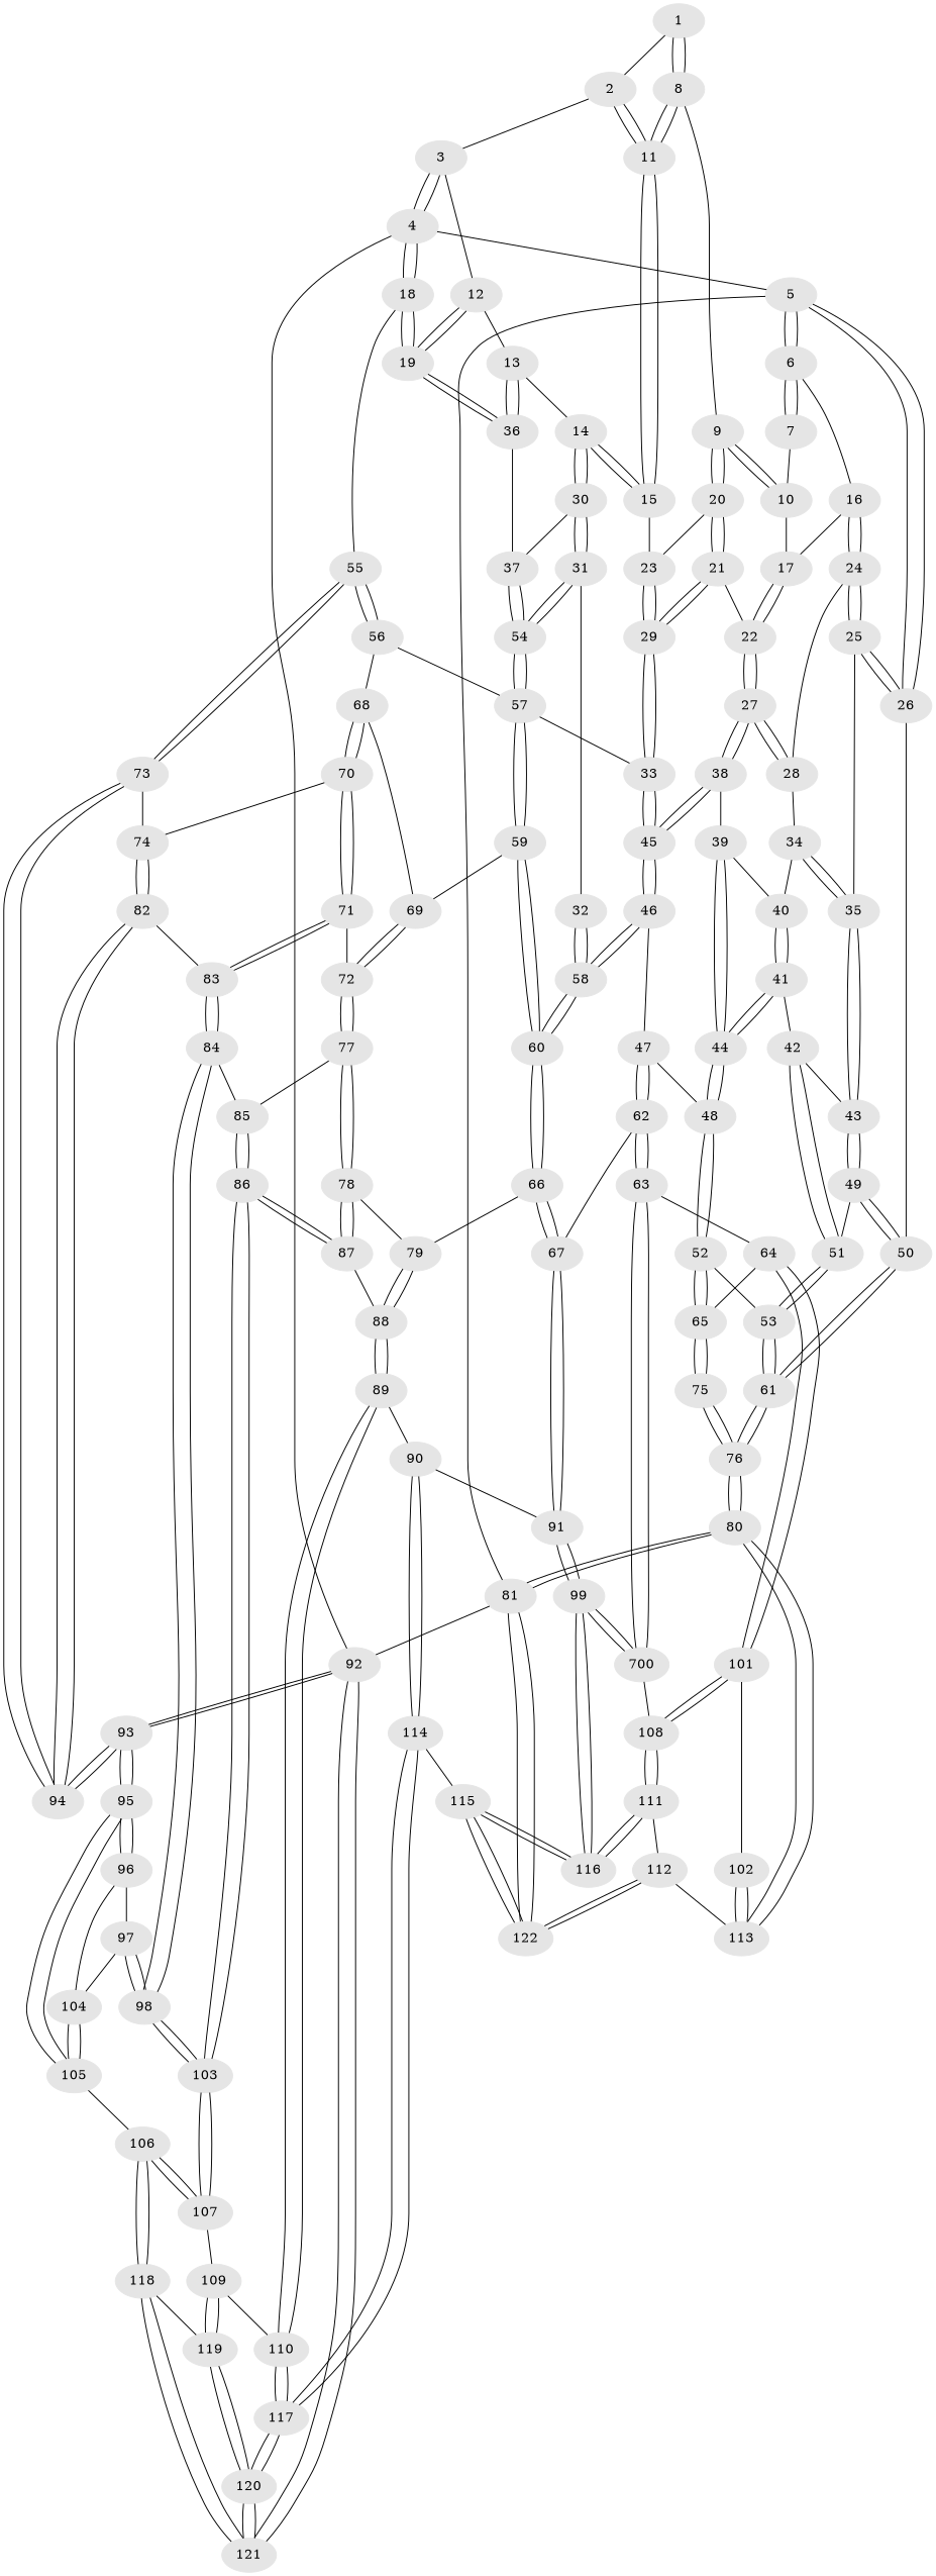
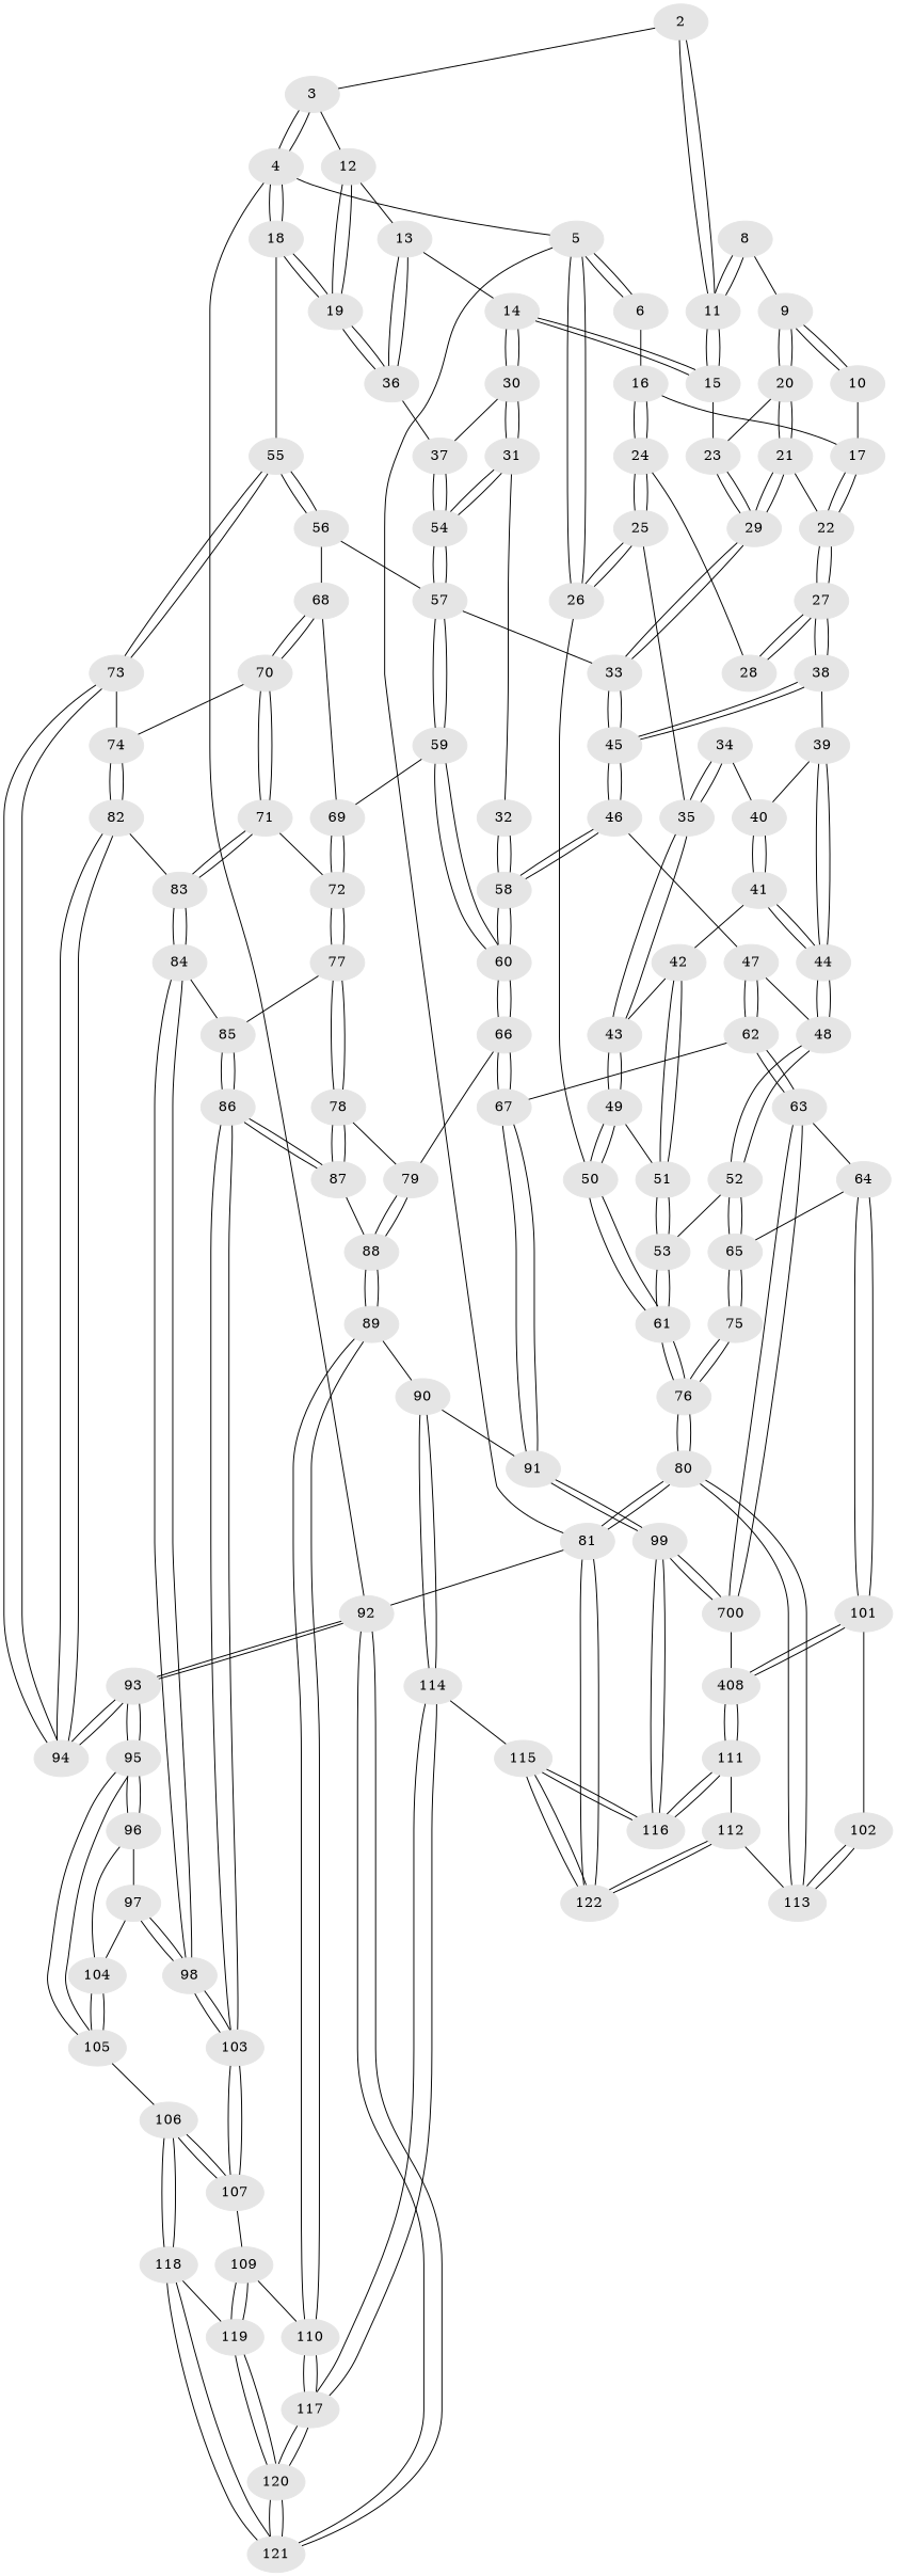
  graph {
    node [color=gray90 style=filled]
-   1
    2
    8
    3
    11
    9
    4
    12
    15
    5
    18
    92
    13
    19
    6
    26
    81
    55
    93
    121
-   7
    16
    50
    122
    10
    17
    24
    20
    23
    21
    22
    14
    36
    30
    37
    31
    29
    25
    28
    27
    56
    73
    33
    38
    35
    34
    43
    61
    45
    39
    40
    32
    54
    58
    57
    60
    46
    41
    49
    44
    48
    42
    51
    53
    52
    47
    62
    63
    67
    65
    76
    75
    59
    68
    74
    94
    69
    70
    66
    72
    79
    80
    64
    n84 [label=700]
    91
    101
-   108
+   108 [label=408]
    102
    88
    99
    71
    77
    83
    82
    84
    78
    85
    113
    87
    86
    89
    98
    103
    107
    90
    110
    114
    117
    115
    116
    95
    96
    105
    97
    104
    106
    111
    109
    118
    119
    112
    120
-   1 -- 2
-   1 -- 8
-   1 -- 8
    2 -- 3
    2 -- 11
    2 -- 11
    8 -- 11
    8 -- 11
    8 -- 9
    3 -- 4
    3 -- 4
    3 -- 12
    11 -- 15
    11 -- 15
    9 -- 10
    9 -- 10
    9 -- 20
    9 -- 20
    4 -- 5
    4 -- 18
    4 -- 18
    4 -- 92
    12 -- 13
    12 -- 19
    12 -- 19
    15 -- 23
    5 -- 6
    5 -- 6
    5 -- 26
    5 -- 26
    5 -- 81
    18 -- 19
    18 -- 19
    18 -- 55
    92 -- 93
    92 -- 93
    92 -- 121
    92 -- 121
    13 -- 14
    13 -- 36
    13 -- 36
    19 -- 36
    19 -- 36
-   6 -- 7
-   6 -- 7
    6 -- 16
    26 -- 50
    81 -- 92
    81 -- 122
    81 -- 122
    55 -- 56
    55 -- 56
    55 -- 73
    55 -- 73
    93 -- 94
    93 -- 94
    93 -- 95
    93 -- 95
-   7 -- 10
    16 -- 17
    16 -- 24
    16 -- 24
    50 -- 61
    50 -- 61
    10 -- 17
    17 -- 22
    17 -- 22
    24 -- 25
    24 -- 25
    24 -- 28
    20 -- 23
    20 -- 21
    20 -- 21
    23 -- 29
    23 -- 29
    21 -- 22
    21 -- 29
    21 -- 29
    22 -- 27
    22 -- 27
    14 -- 15
    14 -- 15
    14 -- 30
    14 -- 30
    36 -- 37
    30 -- 37
    30 -- 31
    30 -- 31
    37 -- 54
    37 -- 54
    31 -- 32
    31 -- 54
    31 -- 54
    29 -- 33
    29 -- 33
    25 -- 26
    25 -- 26
    25 -- 35
-   28 -- 34
    27 -- 28
    27 -- 28
    27 -- 38
    27 -- 38
    56 -- 57
    56 -- 68
    73 -- 74
    73 -- 94
    73 -- 94
    33 -- 45
    33 -- 45
    38 -- 45
    38 -- 45
    38 -- 39
    35 -- 43
    35 -- 43
    34 -- 35
    34 -- 35
    34 -- 40
    43 -- 49
    43 -- 49
    61 -- 76
    61 -- 76
    45 -- 46
    45 -- 46
    39 -- 40
    39 -- 44
    39 -- 44
    40 -- 41
    40 -- 41
    32 -- 58
    32 -- 58
    54 -- 57
    54 -- 57
    58 -- 60
    58 -- 60
    57 -- 33
    57 -- 59
    57 -- 59
    60 -- 66
    60 -- 66
    46 -- 58
    46 -- 58
    46 -- 47
    41 -- 44
    41 -- 44
    41 -- 42
    49 -- 50
    49 -- 50
    49 -- 51
    44 -- 48
    44 -- 48
    48 -- 52
    48 -- 52
    42 -- 43
    42 -- 51
    42 -- 51
    51 -- 53
    51 -- 53
    53 -- 61
    53 -- 61
    52 -- 53
    52 -- 65
    52 -- 65
    47 -- 48
    47 -- 62
    47 -- 62
    62 -- 63
    62 -- 63
    62 -- 67
    63 -- 64
    63 -- n84
    63 -- n84
    67 -- 91
    67 -- 91
    65 -- 75
    65 -- 75
    76 -- 80
    76 -- 80
    75 -- 76
    75 -- 76
    59 -- 60
    59 -- 60
    59 -- 69
    68 -- 69
    68 -- 70
    68 -- 70
    74 -- 82
    74 -- 82
    69 -- 72
    69 -- 72
    70 -- 74
    70 -- 71
    70 -- 71
    66 -- 67
    66 -- 67
    66 -- 79
    72 -- 77
    72 -- 77
    79 -- 88
    79 -- 88
    80 -- 81
    80 -- 81
    80 -- 113
    80 -- 113
    64 -- 65
    64 -- 101
    64 -- 101
    n84 -- 108
    91 -- 99
    91 -- 99
    101 -- 108
    101 -- 108
    101 -- 102
    108 -- 111
    108 -- 111
    102 -- 113
    102 -- 113
    88 -- 89
    88 -- 89
    99 -- n84
    99 -- n84
    99 -- 116
    99 -- 116
    71 -- 72
    71 -- 83
    71 -- 83
    77 -- 78
    77 -- 78
    77 -- 85
    83 -- 84
    83 -- 84
    82 -- 94
    82 -- 94
    82 -- 83
    84 -- 85
    84 -- 98
    84 -- 98
    78 -- 79
    78 -- 87
    78 -- 87
    85 -- 86
    85 -- 86
    87 -- 88
    86 -- 87
    86 -- 87
    86 -- 103
    86 -- 103
    89 -- 90
    89 -- 110
    89 -- 110
    98 -- 103
    98 -- 103
    103 -- 107
    103 -- 107
    107 -- 109
    90 -- 91
    90 -- 114
    90 -- 114
    110 -- 117
    110 -- 117
    114 -- 117
    114 -- 117
    114 -- 115
    117 -- 120
    117 -- 120
    115 -- 122
    115 -- 122
    115 -- 116
    115 -- 116
    95 -- 96
    95 -- 96
    95 -- 105
    95 -- 105
    96 -- 97
    96 -- 104
    105 -- 106
    97 -- 98
    97 -- 98
    97 -- 104
    104 -- 105
    104 -- 105
    106 -- 107
    106 -- 107
    106 -- 118
    106 -- 118
    111 -- 116
    111 -- 116
    111 -- 112
    109 -- 110
    109 -- 119
    109 -- 119
    118 -- 121
    118 -- 121
    118 -- 119
    119 -- 120
    119 -- 120
    112 -- 122
    112 -- 122
    112 -- 113
    120 -- 121
    120 -- 121
  }
